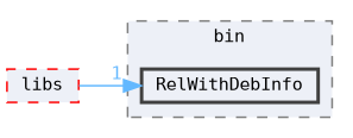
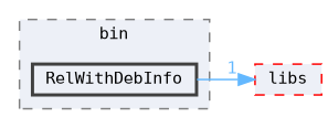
  digraph {
    compound=true
    rankdir=LR
    fontname="DejaVu Sans Mono"
    node [fillcolor="#edf0f7" fontname="DejaVu Sans Mono" fontsize=10 shape=box]
    n1 [color=grey25 height=0.2 label=RelWithDebInfo style="filled,bold" width=0.4]
    n2 [color=red height=0.2 label=libs style="filled,dashed" width=0.4]
    subgraph cluster_1 {
      bgcolor="#edf0f7"
      fontsize=10
      label=bin
      pencolor=grey50
      style="filled,dashed"
      n1
    }
-   n2 -> n1 [color=steelblue1 fontcolor=steelblue1 fontname="DejaVu Sans Mono" fontsize=10 headlabel=1 labeldistance=1.5 labelfontname=Helvetica labelfontsize=10]
+   n1 -> n2 [color=steelblue1 fontcolor=steelblue1 fontname="DejaVu Sans Mono" fontsize=10 headlabel=1 labeldistance=1.5 labelfontname=Helvetica labelfontsize=10]
  }
